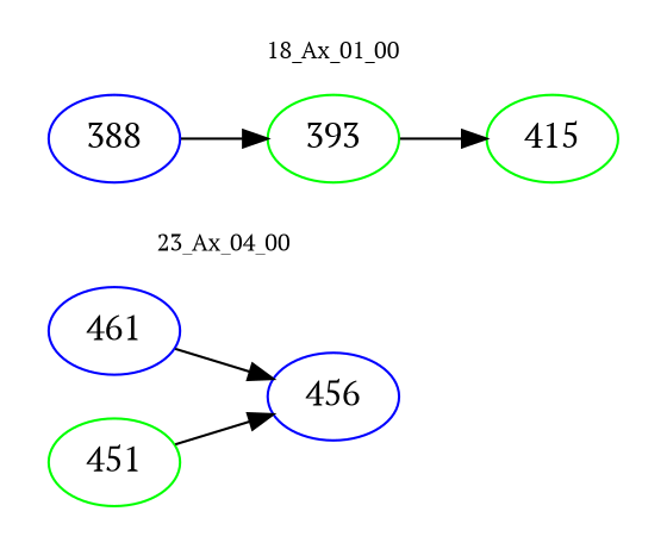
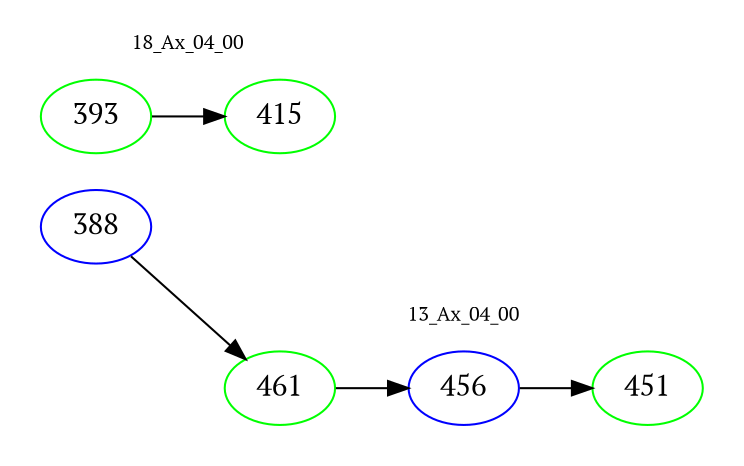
  digraph {
    fontname="PT Serif"
    rankdir=LR
    node [color=green fontname="PT Serif"]
    edge [color=black fontname="PT Serif"]
-   n1 [color=blue label=461]
+   n1 [label=461]
    n2 [color=blue label=456]
    n3 [label=451]
    n4 [color=blue label=388]
    n5 [label=393]
    n6 [label=415]
    subgraph cluster_1 {
      color=white
      fontsize=10
-     label="23_Ax_04_00"
+     label="13_Ax_04_00"
      n1
      n2
      n3
    }
    subgraph cluster_2 {
      color=white
      fontsize=10
-     label="18_Ax_01_00"
+     label="18_Ax_04_00"
      n4
      n5
      n6
    }
    n1 -> n2
-   n3 -> n2
-   n4 -> n5
+   n2 -> n3
+   n4 -> n1
    n5 -> n6
  }
